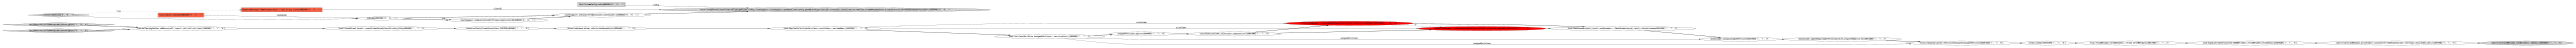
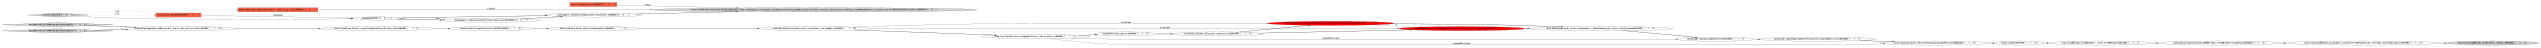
  digraph {
    fontname="Roboto Mono"
    rankdir=LR
    node [fillcolor=white fontname="Roboto Mono" shape=ellipse style=filled]
    edge [fontname="Roboto Mono" style=bold]
    n1 [fillcolor=lightgray label="shouldReturnActiveTaskMetadataWhileRunningState['1', '0', '0']" shape=diamond]
    n2 [label="internalTopologyBuilder.addSource(null,\"source\",null,null,null,topic1)@@@3@@@['1', '1', '0']"]
    n3 [label="final StreamThread thread = createStreamThread(clientId,config,false)@@@4@@@['1', '1', '0']"]
    n4 [label="thread.setState(StreamThread.State.STARTING)@@@5@@@['1', '1', '0']"]
    n5 [label="thread.rebalanceListener.onPartitionsRevoked(null)@@@6@@@['1', '1', '0']"]
    n6 [label="final Map<TaskId,Set<TopicPartition>> activeTasks = new HashMap<>()@@@7@@@['1', '1', '0']"]
    n7 [fillcolor=lightgray label="assertTrue(threadMetadata.standbyTasks().isEmpty())@@@20@@@['1', '1', '0']"]
    n8 [label="assertEquals(StreamThread.State.RUNNING.name(),threadMetadata.threadState())@@@18@@@['1', '1', '0']"]
    n9 [label="assertTrue(threadMetadata.activeTasks().contains(new TaskMetadata(task1.toString(),Utils.mkSet(t1p1))))@@@19@@@['1', '1', '0']"]
    n10 [label="final MockConsumer<byte((,byte((> mockConsumer = (MockConsumer<byte((,byte((>)thread.consumer@@@12@@@['1', '1', '0']"]
    n11 [label="mockConsumer.assign(assignedPartitions)@@@13@@@['1', '1', '0']"]
    n12 [label="mockConsumer.updateBeginningOffsets(Collections.singletonMap(t1p1,0L))@@@14@@@['1', '1', '0']"]
    n13 [label="thread.rebalanceListener.onPartitionsAssigned(assignedPartitions)@@@15@@@['1', '1', '0']"]
    n14 [fillcolor=tomato label="@SuppressWarnings(\"SameParameterValue\") final String clientId@@@2@@@['0', '0', '1']" shape=box]
    n15 [fillcolor=lightgray label="return StreamThread.create(internalTopologyBuilder,config,clientSupplier,clientSupplier.getAdminClient(config.getAdminConfigs(clientId)),processId,clientId,metrics,mockTime,streamsMetadataState,0,stateDirectory,new MockStateRestoreListener())@@@7@@@['0', '0', '1']"]
-   n16 [fillcolor=lightgray label="final StreamsConfig config@@@2@@@['0', '0', '1']" shape=box]
+   n16 [fillcolor=tomato label="final StreamsConfig config@@@2@@@['0', '0', '1']" shape=box]
    n17 [label="assignedPartitions.add(t1p1)@@@9@@@['1', '1', '0']"]
    n18 [label="activeTasks.put(task1,Collections.singleton(t1p1))@@@10@@@['1', '1', '0']"]
    n19 [fillcolor=red label="thread.taskManager().setAssignmentMetadata(activeTasks,Collections.emptyMap())@@@11@@@['1', '0', '0']"]
    n20 [fillcolor=red label="thread.taskManager().setAssignmentMetadata(activeTasks,Collections.emptyMap())@@@11@@@['0', '1', '0']"]
    n21 [label="final ThreadMetadata threadMetadata = thread.threadMetadata()@@@17@@@['1', '1', '0']"]
    n22 [label="final List<TopicPartition> assignedPartitions = new ArrayList<>()@@@8@@@['1', '1', '0']"]
    n23 [label="clientSupplier.setClusterForAdminClient(createCluster())@@@6@@@['0', '0', '1']"]
    n24 [label="thread.runOnce()@@@16@@@['1', '1', '0']"]
    n25 [fillcolor=lightgray label="shouldReturnActiveTaskMetadataWhileRunningState['0', '1', '0']" shape=diamond]
    n26 [fillcolor=tomato label="final boolean eosEnabled@@@2@@@['0', '0', '1']" shape=box]
    n27 [label="eosEnabled@@@3@@@['0', '0', '1']" shape=diamond]
    n28 [label="clientSupplier.setApplicationIdForProducer(applicationId)@@@4@@@['0', '0', '1']"]
    n29 [fillcolor=lightgray label="createStreamThread['0', '0', '1']" shape=diamond]
    n1 -> n2
    n2 -> n3
    n3 -> n4
    n4 -> n5
    n5 -> n6
    n6 -> n19 [label=activeTasks style=solid]
    n6 -> n20 [label=activeTasks style=solid]
    n6 -> n22
    n8 -> n9
    n9 -> n7
    n10 -> n11
    n11 -> n12
    n12 -> n13
    n13 -> n24
    n14 -> n15 [label=clientId style=solid]
    n16 -> n15 [label=config style=solid]
    n17 -> n18
    n18 -> n19
    n18 -> n20
    n19 -> n10
    n19 -> n20 [label=0 style=dashed]
    n20 -> n10
    n21 -> n8
    n22 -> n11 [label=assignedPartitions style=solid]
    n22 -> n13 [label=assignedPartitions style=solid]
    n22 -> n17
    n23 -> n15
    n24 -> n21
    n25 -> n2
    n26 -> n27 [label=eosEnabled style=solid]
    n27 -> n23
    n27 -> n28 [label=true style=dotted]
    n27 -> n28
    n28 -> n23
    n29 -> n14 [label=true style=dotted]
+   n29 -> n26 [label=true style=dotted]
    n29 -> n27 [style=solid]
  }
